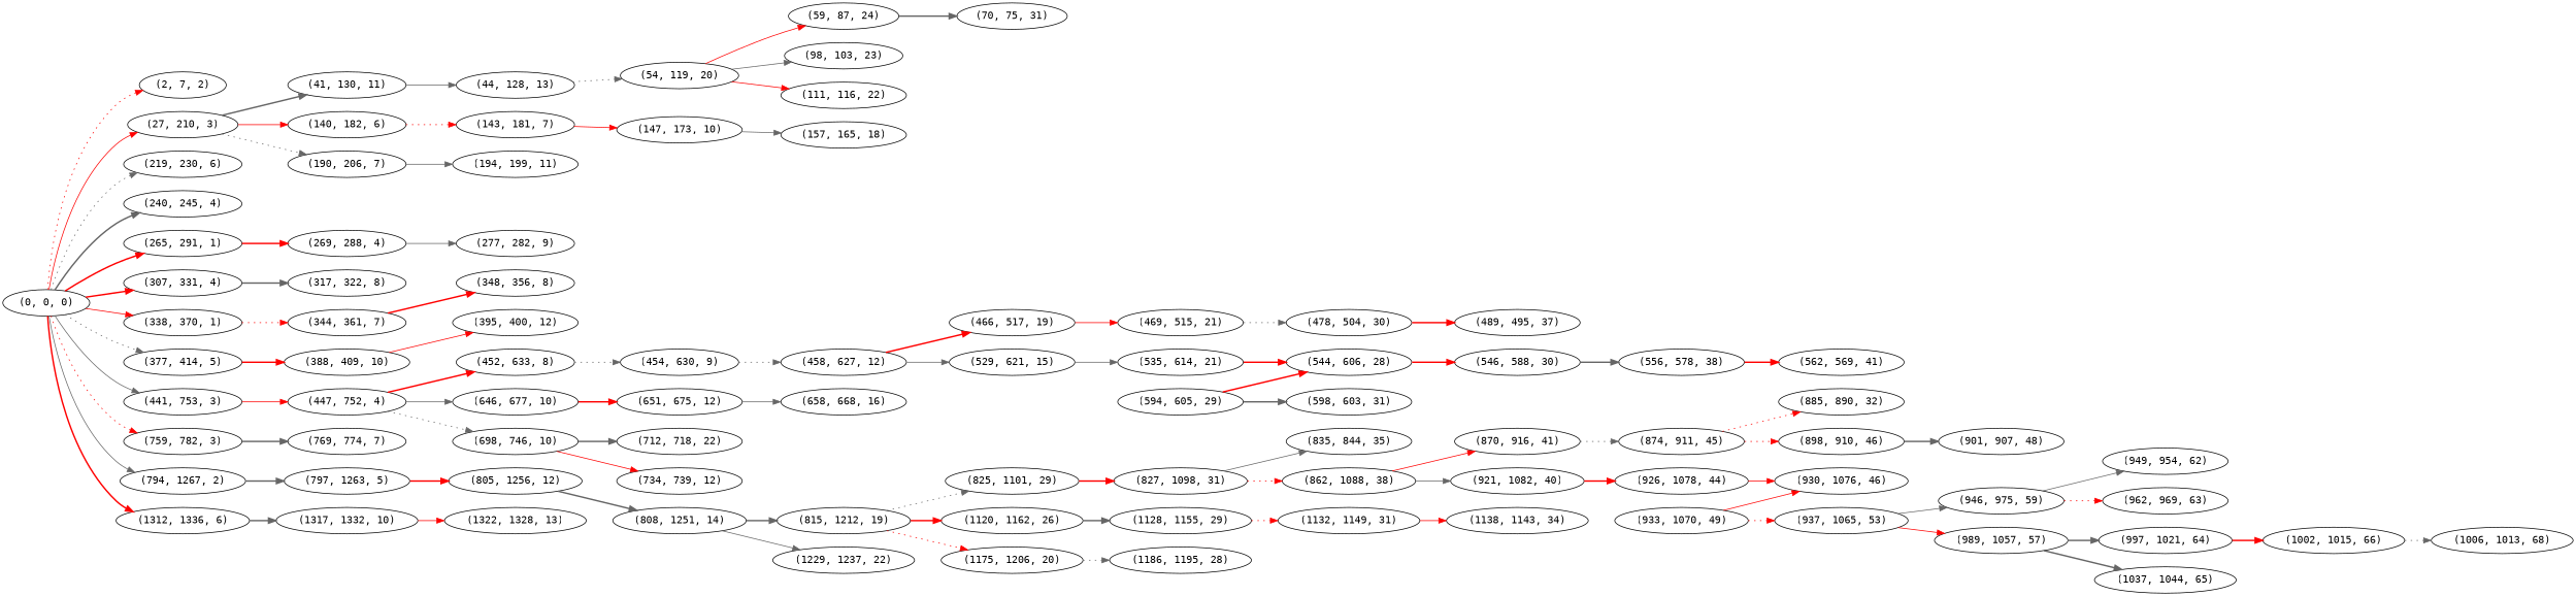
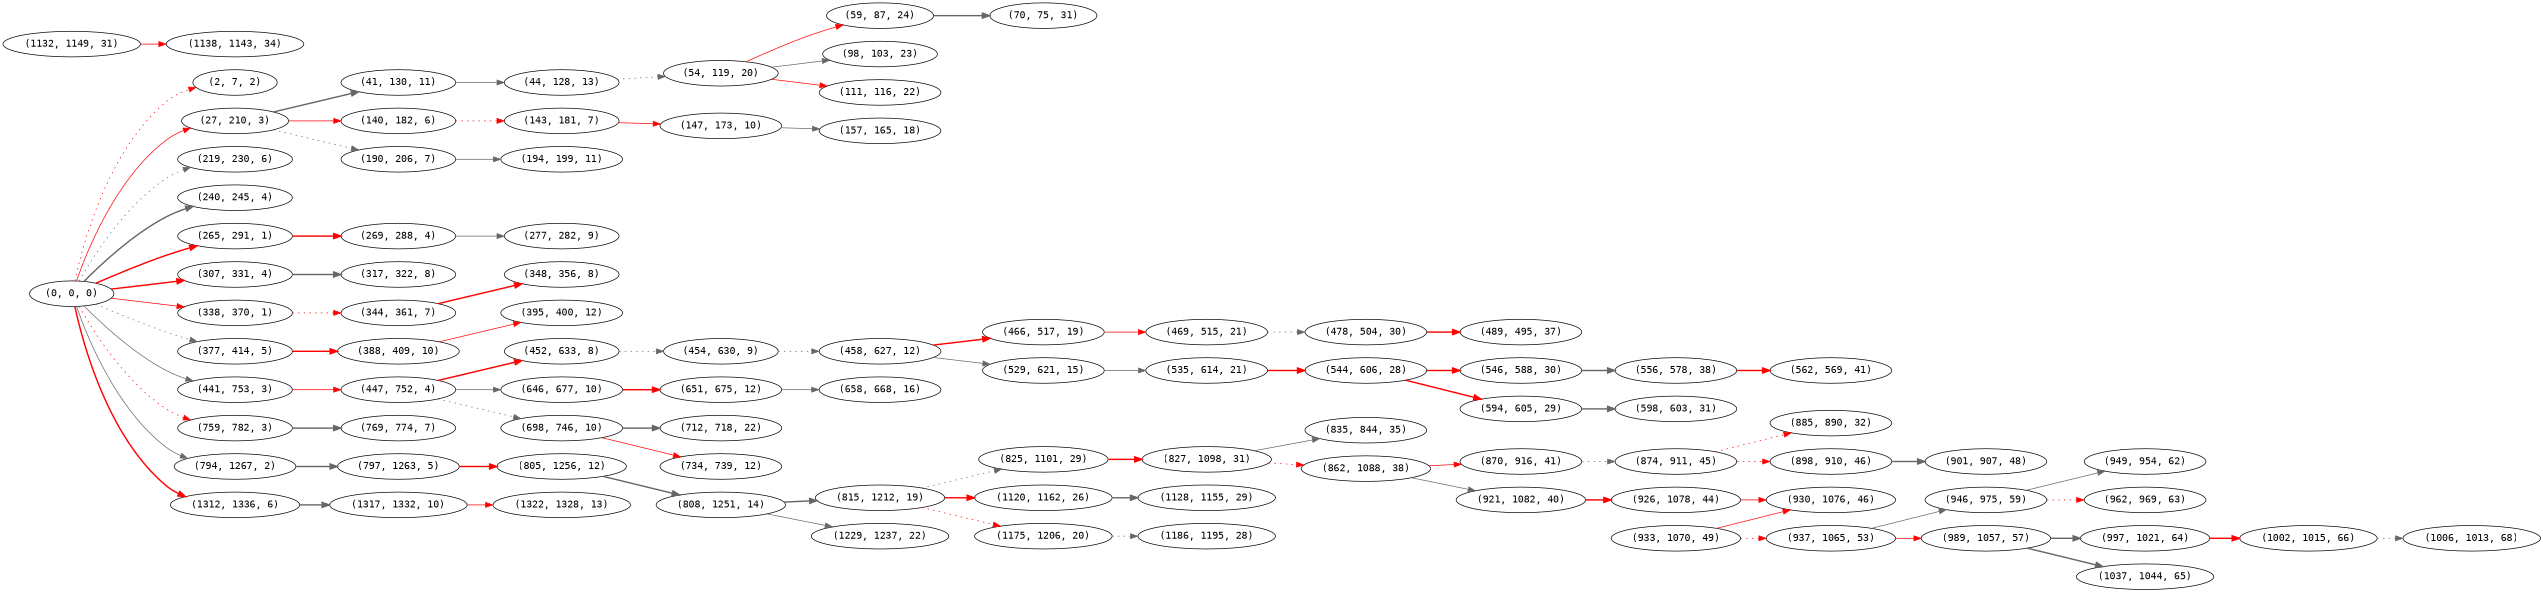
  digraph {
    fontname="DejaVu Sans Mono"
    rankdir=LR
    node [fontname="DejaVu Sans Mono"]
    edge [color=red fontname="DejaVu Sans Mono" style=bold]
    "(0, 0, 0)"
    "(2, 7, 2)"
    "(27, 210, 3)"
    "(219, 230, 6)"
    "(240, 245, 4)"
    "(265, 291, 1)"
    "(307, 331, 4)"
    "(338, 370, 1)"
    "(377, 414, 5)"
    "(441, 753, 3)"
    "(759, 782, 3)"
    "(794, 1267, 2)"
    "(1312, 1336, 6)"
    "(41, 130, 11)"
    "(140, 182, 6)"
    "(190, 206, 7)"
    "(269, 288, 4)"
    "(317, 322, 8)"
    "(344, 361, 7)"
    "(388, 409, 10)"
    "(447, 752, 4)"
    "(769, 774, 7)"
    "(797, 1263, 5)"
    "(1317, 1332, 10)"
    "(44, 128, 13)"
    "(143, 181, 7)"
    "(194, 199, 11)"
    "(54, 119, 20)"
    "(59, 87, 24)"
    "(98, 103, 23)"
    "(111, 116, 22)"
    "(70, 75, 31)"
    "(147, 173, 10)"
    "(157, 165, 18)"
    "(277, 282, 9)"
    "(348, 356, 8)"
    "(395, 400, 12)"
    "(452, 633, 8)"
    "(646, 677, 10)"
    "(698, 746, 10)"
    "(454, 630, 9)"
    "(651, 675, 12)"
    "(712, 718, 22)"
    "(734, 739, 12)"
    "(458, 627, 12)"
    "(466, 517, 19)"
    "(529, 621, 15)"
    "(469, 515, 21)"
    "(535, 614, 21)"
    "(478, 504, 30)"
    "(489, 495, 37)"
    "(544, 606, 28)"
    "(546, 588, 30)"
    "(594, 605, 29)"
    "(556, 578, 38)"
    "(598, 603, 31)"
    "(562, 569, 41)"
    "(658, 668, 16)"
    "(805, 1256, 12)"
    "(808, 1251, 14)"
    "(815, 1212, 19)"
    "(1229, 1237, 22)"
    "(825, 1101, 29)"
    "(1120, 1162, 26)"
    "(1175, 1206, 20)"
    "(827, 1098, 31)"
    "(1128, 1155, 29)"
    "(1186, 1195, 28)"
    "(835, 844, 35)"
    "(862, 1088, 38)"
    "(870, 916, 41)"
    "(921, 1082, 40)"
    "(874, 911, 45)"
    "(926, 1078, 44)"
    n75 [label="(885, 890, 32)"]
    "(898, 910, 46)"
    "(901, 907, 48)"
    "(930, 1076, 46)"
    "(933, 1070, 49)"
    "(937, 1065, 53)"
    "(946, 975, 59)"
    "(989, 1057, 57)"
    "(949, 954, 62)"
    "(962, 969, 63)"
    "(997, 1021, 64)"
    "(1037, 1044, 65)"
    "(1002, 1015, 66)"
    "(1006, 1013, 68)"
    "(1132, 1149, 31)"
    "(1138, 1143, 34)"
    "(1322, 1328, 13)"
    "(0, 0, 0)" -> "(2, 7, 2)" [style=dotted]
    "(0, 0, 0)" -> "(27, 210, 3)" [style=solid]
    "(0, 0, 0)" -> "(219, 230, 6)" [color=gray40 style=dotted]
    "(0, 0, 0)" -> "(240, 245, 4)" [color=gray40]
    "(0, 0, 0)" -> "(265, 291, 1)"
    "(0, 0, 0)" -> "(307, 331, 4)"
    "(0, 0, 0)" -> "(338, 370, 1)" [style=solid]
    "(0, 0, 0)" -> "(377, 414, 5)" [color=gray40 style=dotted]
    "(0, 0, 0)" -> "(441, 753, 3)" [color=gray40 style=solid]
    "(0, 0, 0)" -> "(759, 782, 3)" [style=dotted]
    "(0, 0, 0)" -> "(794, 1267, 2)" [color=gray40 style=solid]
    "(0, 0, 0)" -> "(1312, 1336, 6)"
    "(27, 210, 3)" -> "(41, 130, 11)" [color=gray40]
    "(27, 210, 3)" -> "(140, 182, 6)" [style=solid]
    "(27, 210, 3)" -> "(190, 206, 7)" [color=gray40 style=dotted]
    "(265, 291, 1)" -> "(269, 288, 4)"
    "(307, 331, 4)" -> "(317, 322, 8)" [color=gray40]
    "(338, 370, 1)" -> "(344, 361, 7)" [style=dotted]
    "(377, 414, 5)" -> "(388, 409, 10)"
    "(441, 753, 3)" -> "(447, 752, 4)" [style=solid]
    "(759, 782, 3)" -> "(769, 774, 7)" [color=gray40]
    "(794, 1267, 2)" -> "(797, 1263, 5)" [color=gray40]
    "(1312, 1336, 6)" -> "(1317, 1332, 10)" [color=gray40]
    "(41, 130, 11)" -> "(44, 128, 13)" [color=gray40 style=solid]
    "(140, 182, 6)" -> "(143, 181, 7)" [style=dotted]
    "(190, 206, 7)" -> "(194, 199, 11)" [color=gray40 style=solid]
    "(269, 288, 4)" -> "(277, 282, 9)" [color=gray40 style=solid]
    "(344, 361, 7)" -> "(348, 356, 8)"
    "(388, 409, 10)" -> "(395, 400, 12)" [style=solid]
    "(447, 752, 4)" -> "(452, 633, 8)"
    "(447, 752, 4)" -> "(646, 677, 10)" [color=gray40 style=solid]
    "(447, 752, 4)" -> "(698, 746, 10)" [color=gray40 style=dotted]
    "(797, 1263, 5)" -> "(805, 1256, 12)"
    "(1317, 1332, 10)" -> "(1322, 1328, 13)" [style=solid]
    "(44, 128, 13)" -> "(54, 119, 20)" [color=gray40 style=dotted]
    "(143, 181, 7)" -> "(147, 173, 10)" [style=solid]
    "(54, 119, 20)" -> "(59, 87, 24)" [style=solid]
    "(54, 119, 20)" -> "(98, 103, 23)" [color=gray40 style=solid]
    "(54, 119, 20)" -> "(111, 116, 22)" [style=solid]
    "(59, 87, 24)" -> "(70, 75, 31)" [color=gray40]
    "(147, 173, 10)" -> "(157, 165, 18)" [color=gray40 style=solid]
    "(452, 633, 8)" -> "(454, 630, 9)" [color=gray40 style=dotted]
    "(646, 677, 10)" -> "(651, 675, 12)"
    "(698, 746, 10)" -> "(712, 718, 22)" [color=gray40]
    "(698, 746, 10)" -> "(734, 739, 12)" [style=solid]
    "(454, 630, 9)" -> "(458, 627, 12)" [color=gray40 style=dotted]
    "(651, 675, 12)" -> "(658, 668, 16)" [color=gray40 style=solid]
    "(458, 627, 12)" -> "(466, 517, 19)"
    "(458, 627, 12)" -> "(529, 621, 15)" [color=gray40 style=solid]
    "(466, 517, 19)" -> "(469, 515, 21)" [style=solid]
    "(529, 621, 15)" -> "(535, 614, 21)" [color=gray40 style=solid]
    "(469, 515, 21)" -> "(478, 504, 30)" [color=gray40 style=dotted]
    "(535, 614, 21)" -> "(544, 606, 28)"
    "(478, 504, 30)" -> "(489, 495, 37)"
    "(544, 606, 28)" -> "(546, 588, 30)"
-   "(594, 605, 29)" -> "(544, 606, 28)"
+   "(544, 606, 28)" -> "(594, 605, 29)"
    "(546, 588, 30)" -> "(556, 578, 38)" [color=gray40]
    "(594, 605, 29)" -> "(598, 603, 31)" [color=gray40]
    "(556, 578, 38)" -> "(562, 569, 41)"
    "(805, 1256, 12)" -> "(808, 1251, 14)" [color=gray40]
    "(808, 1251, 14)" -> "(815, 1212, 19)" [color=gray40]
    "(808, 1251, 14)" -> "(1229, 1237, 22)" [color=gray40 style=solid]
    "(815, 1212, 19)" -> "(825, 1101, 29)" [color=gray40 style=dotted]
    "(815, 1212, 19)" -> "(1120, 1162, 26)"
    "(815, 1212, 19)" -> "(1175, 1206, 20)" [style=dotted]
    "(825, 1101, 29)" -> "(827, 1098, 31)"
    "(1120, 1162, 26)" -> "(1128, 1155, 29)" [color=gray40]
    "(1175, 1206, 20)" -> "(1186, 1195, 28)" [color=gray40 style=dotted]
    "(827, 1098, 31)" -> "(835, 844, 35)" [color=gray40 style=solid]
    "(827, 1098, 31)" -> "(862, 1088, 38)" [style=dotted]
-   "(1128, 1155, 29)" -> "(1132, 1149, 31)" [style=dotted]
    "(862, 1088, 38)" -> "(870, 916, 41)" [style=solid]
    "(862, 1088, 38)" -> "(921, 1082, 40)" [color=gray40 style=solid]
    "(870, 916, 41)" -> "(874, 911, 45)" [color=gray40 style=dotted]
    "(921, 1082, 40)" -> "(926, 1078, 44)"
    "(874, 911, 45)" -> n75 [style=dotted]
    "(874, 911, 45)" -> "(898, 910, 46)" [style=dotted]
    "(926, 1078, 44)" -> "(930, 1076, 46)" [style=solid]
    "(898, 910, 46)" -> "(901, 907, 48)" [color=gray40]
    "(933, 1070, 49)" -> "(930, 1076, 46)" [style=solid]
    "(933, 1070, 49)" -> "(937, 1065, 53)" [style=dotted]
    "(937, 1065, 53)" -> "(946, 975, 59)" [color=gray40 style=solid]
    "(937, 1065, 53)" -> "(989, 1057, 57)" [style=solid]
    "(946, 975, 59)" -> "(949, 954, 62)" [color=gray40 style=solid]
    "(946, 975, 59)" -> "(962, 969, 63)" [style=dotted]
    "(989, 1057, 57)" -> "(997, 1021, 64)" [color=gray40]
    "(989, 1057, 57)" -> "(1037, 1044, 65)" [color=gray40]
    "(997, 1021, 64)" -> "(1002, 1015, 66)"
    "(1002, 1015, 66)" -> "(1006, 1013, 68)" [color=gray40 style=dotted]
    "(1132, 1149, 31)" -> "(1138, 1143, 34)" [style=solid]
  }
